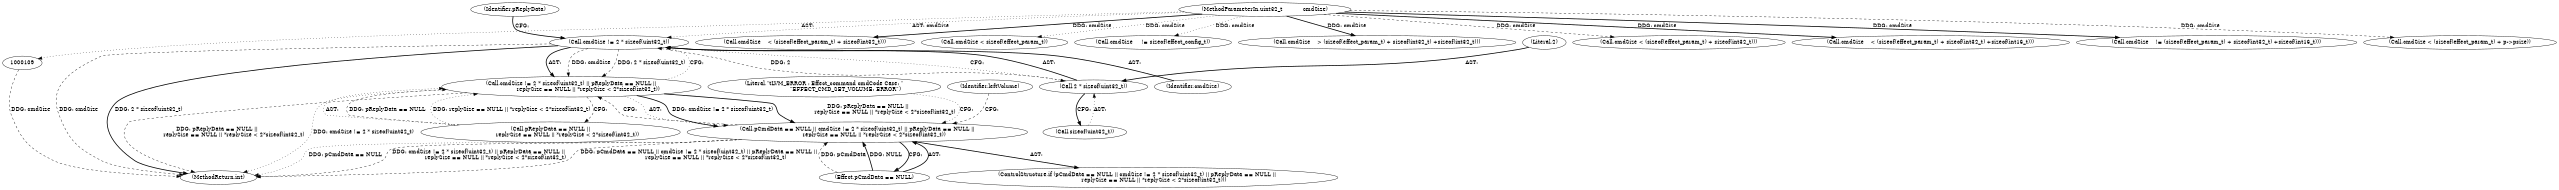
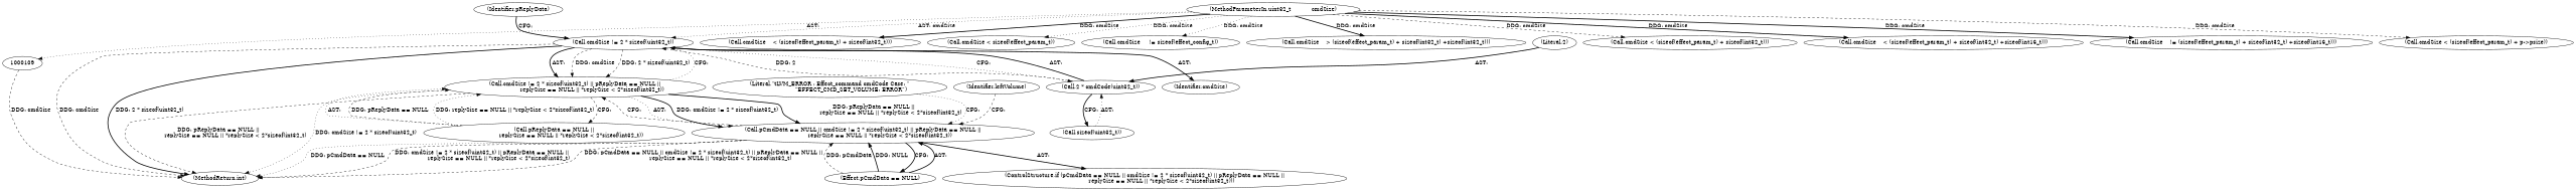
  digraph {
    edge [style=bold]
    n1 [label="(Call,cmdSize != 2 * sizeof(uint32_t))"]
-   n2 [label="(Call,2 * sizeof(uint32_t))"]
+   n2 [label="(Call,2 * cmdCode(uint32_t))"]
    n3 [label="(Call,cmdSize != 2 * sizeof(uint32_t) || pReplyData == NULL ||\n                    replySize == NULL || *replySize < 2*sizeof(int32_t))"]
    n4 [label="(MethodReturn,int)"]
    n5 [label="(Call,sizeof(uint32_t))"]
    n6 [label="(Call,pCmdData == NULL || cmdSize != 2 * sizeof(uint32_t) || pReplyData == NULL ||\n                    replySize == NULL || *replySize < 2*sizeof(int32_t))"]
    n7 [label="(Call,pReplyData == NULL ||\n                    replySize == NULL || *replySize < 2*sizeof(int32_t))"]
    n8 [label="(MethodParameterIn,uint32_t            cmdSize)"]
    n9 [label="(Call,cmdSize    < (sizeof(effect_param_t) + sizeof(int32_t)))"]
    n10 [label="(Call,cmdSize < sizeof(effect_param_t))"]
    n11 [label="(Call,cmdSize     != sizeof(effect_config_t))"]
    n12 [label="(Call,cmdSize    > (sizeof(effect_param_t) + sizeof(int32_t) +sizeof(int32_t)))"]
    n13 [label="(Call,cmdSize < (sizeof(effect_param_t) + sizeof(int32_t)))"]
    n14 [label="(Call,cmdSize    < (sizeof(effect_param_t) + sizeof(int32_t) +sizeof(int16_t)))"]
    n15 [label="(Call,cmdSize    != (sizeof(effect_param_t) + sizeof(int32_t) +sizeof(int16_t)))"]
    n16 [label="(Call,cmdSize < (sizeof(effect_param_t) + p->psize))"]
    1000109
    n18 [label="(ControlStructure,if (pCmdData == NULL || cmdSize != 2 * sizeof(uint32_t) || pReplyData == NULL ||\n                    replySize == NULL || *replySize < 2*sizeof(int32_t)))"]
    n19 [label="(Effect,pCmdData == NULL)"]
    n20 [label="(Identifier,leftVolume)"]
    n21 [label="(Literal,2)"]
    n22 [label="(Identifier,pReplyData)"]
    n23 [label="(Identifier,cmdSize)"]
    n24 [label="(Literal,\"\tLVM_ERROR : Effect_command cmdCode Case: \"\n                         \"EFFECT_CMD_SET_VOLUME: ERROR\")"]
    n1 -> n2 [label="CFG: " style=dotted]
    n1 -> n3 [label="AST: "]
    n1 -> n3 [label="DDG: cmdSize" style=dashed]
    n1 -> n3 [label="DDG: 2 * sizeof(uint32_t)" style=dashed]
    n1 -> n4 [label="DDG: cmdSize" style=dashed]
    n1 -> n4 [label="DDG: 2 * sizeof(uint32_t)"]
    n2 -> n1 [label="AST: "]
    n2 -> n1 [label="DDG: 2" style=dashed]
    n2 -> n5 [label="CFG: "]
    n3 -> n1 [label="CFG: " style=dotted]
    n3 -> n4 [label="DDG: pReplyData == NULL ||\n                    replySize == NULL || *replySize < 2*sizeof(int32_t)" style=dashed]
    n3 -> n4 [label="DDG: cmdSize != 2 * sizeof(uint32_t)" style=dotted]
    n3 -> n6 [label="AST: " style=dotted]
    n3 -> n6 [label="DDG: cmdSize != 2 * sizeof(uint32_t)"]
    n3 -> n6 [label="DDG: pReplyData == NULL ||\n                    replySize == NULL || *replySize < 2*sizeof(int32_t)"]
    n3 -> n7 [label="CFG: " style=dashed]
    n5 -> n2 [label="AST: " style=dotted]
    n6 -> n3 [label="CFG: " style=dashed]
    n6 -> n4 [label="DDG: pCmdData == NULL" style=dotted]
    n6 -> n4 [label="DDG: cmdSize != 2 * sizeof(uint32_t) || pReplyData == NULL ||\n                    replySize == NULL || *replySize < 2*sizeof(int32_t)" style=dashed]
    n6 -> n4 [label="DDG: pCmdData == NULL || cmdSize != 2 * sizeof(uint32_t) || pReplyData == NULL ||\n                    replySize == NULL || *replySize < 2*sizeof(int32_t)" style=dashed]
    n6 -> n18 [label="AST: "]
    n6 -> n19 [label="CFG: "]
    n7 -> n3 [label="AST: " style=dotted]
    n7 -> n3 [label="DDG: pReplyData == NULL" style=dashed]
    n7 -> n3 [label="DDG: replySize == NULL || *replySize < 2*sizeof(int32_t)" style=dotted]
    n8 -> n1 [label="AST: cmdSize" style=dotted]
    n8 -> n9 [label="DDG: cmdSize"]
    n8 -> n10 [label="DDG: cmdSize" style=dotted]
    n8 -> n11 [label="DDG: cmdSize" style=dotted]
    n8 -> n12 [label="DDG: cmdSize"]
    n8 -> n13 [label="DDG: cmdSize" style=dashed]
    n8 -> n14 [label="DDG: cmdSize"]
    n8 -> n15 [label="DDG: cmdSize"]
    n8 -> n16 [label="DDG: cmdSize" style=dashed]
    n8 -> 1000109 [label="AST: " style=dotted]
    1000109 -> n4 [label="DDG: cmdSize" style=dashed]
    n19 -> n6 [label="AST: "]
    n19 -> n6 [label="DDG: pCmdData" style=dashed]
    n19 -> n6 [label="DDG: NULL"]
    n20 -> n6 [label="CFG: " style=dashed]
    n21 -> n2 [label="AST: "]
    n22 -> n1 [label="CFG: "]
-   n23 -> n1 [label="AST: "]
+   n1 -> n23 [label="AST: "]
    n24 -> n6 [label="CFG: " style=dotted]
  }
